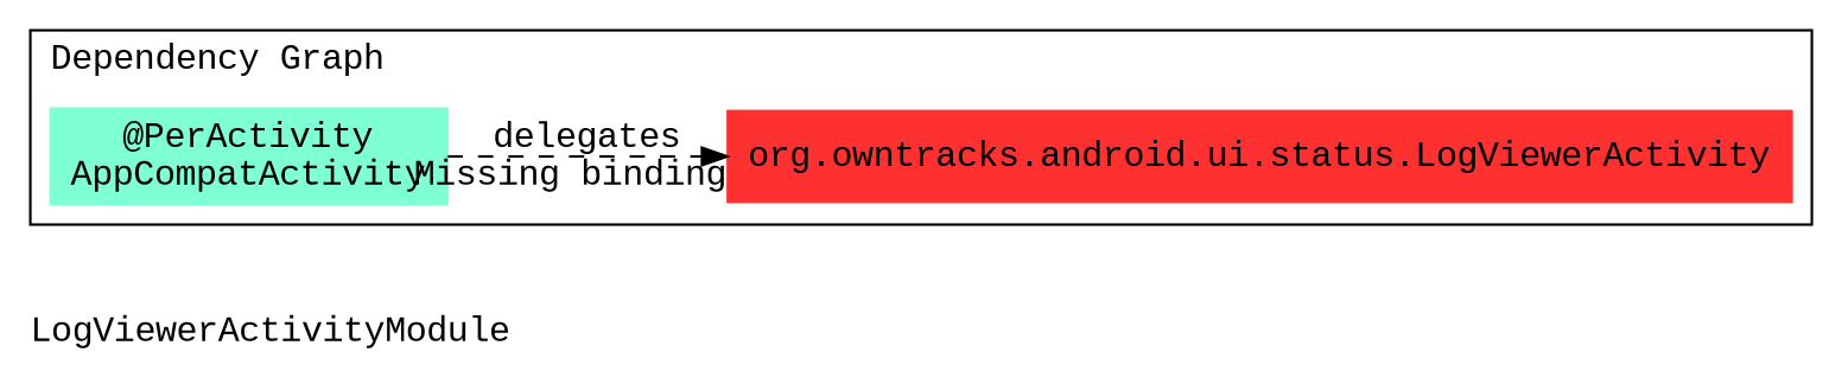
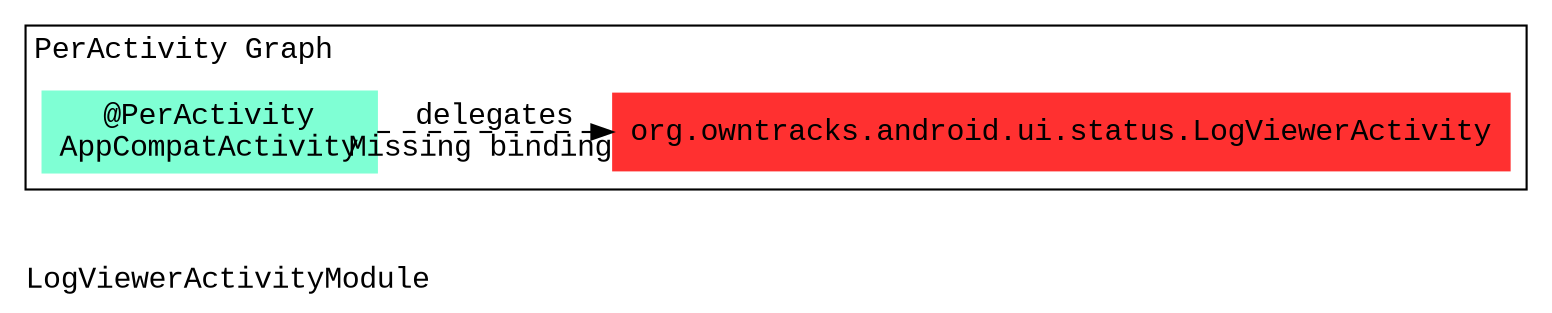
  digraph {
    compound=true
    label=LogViewerActivityModule
    labeljust=l
    rankdir=LR
    fontname="Liberation Mono"
    node [shape=rectangle style=filled fontname="Liberation Mono"]
    n1 [color=aquamarine label="@PerActivity\nAppCompatActivity"]
    n2 [color=firebrick1 label="org.owntracks.android.ui.status.LogViewerActivity"]
    subgraph cluster_1 {
      label="Entry Points"
    }
    subgraph cluster_2 {
-     label="Dependency Graph"
+     label="PerActivity Graph"
      n1
      n2
    }
    subgraph cluster_3 {
      label=Subcomponents
      shape=folder
    }
    n1 -> n2 [arrowType=empty headlabel="Missing binding" label=delegates style=dashed fontname="Liberation Mono"]
  }
